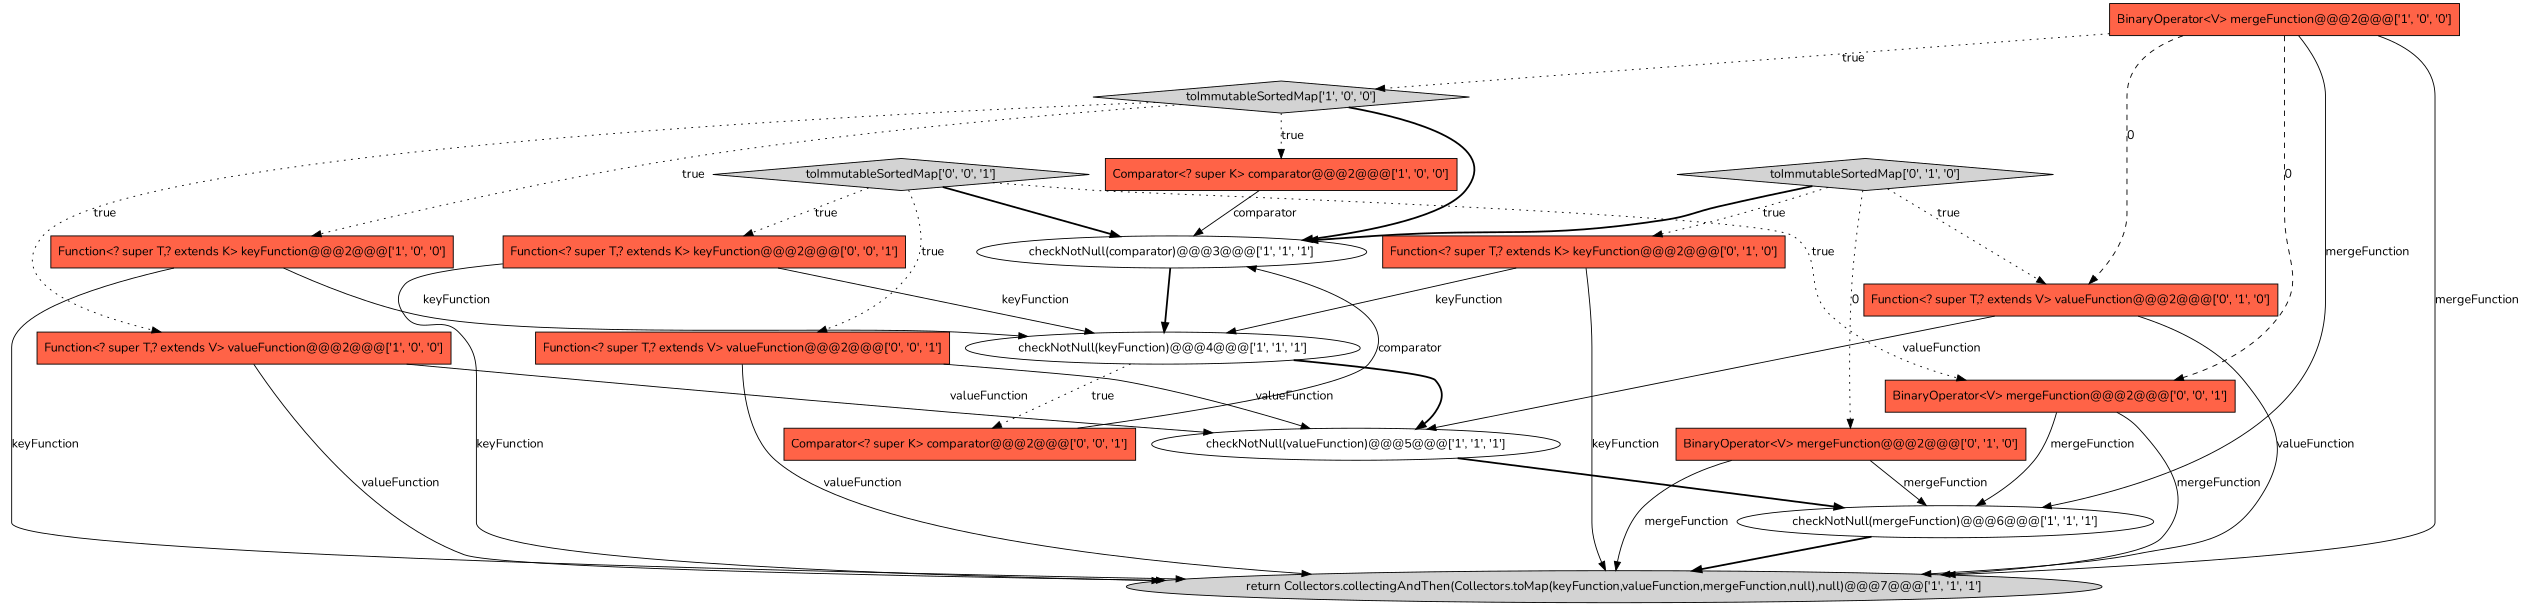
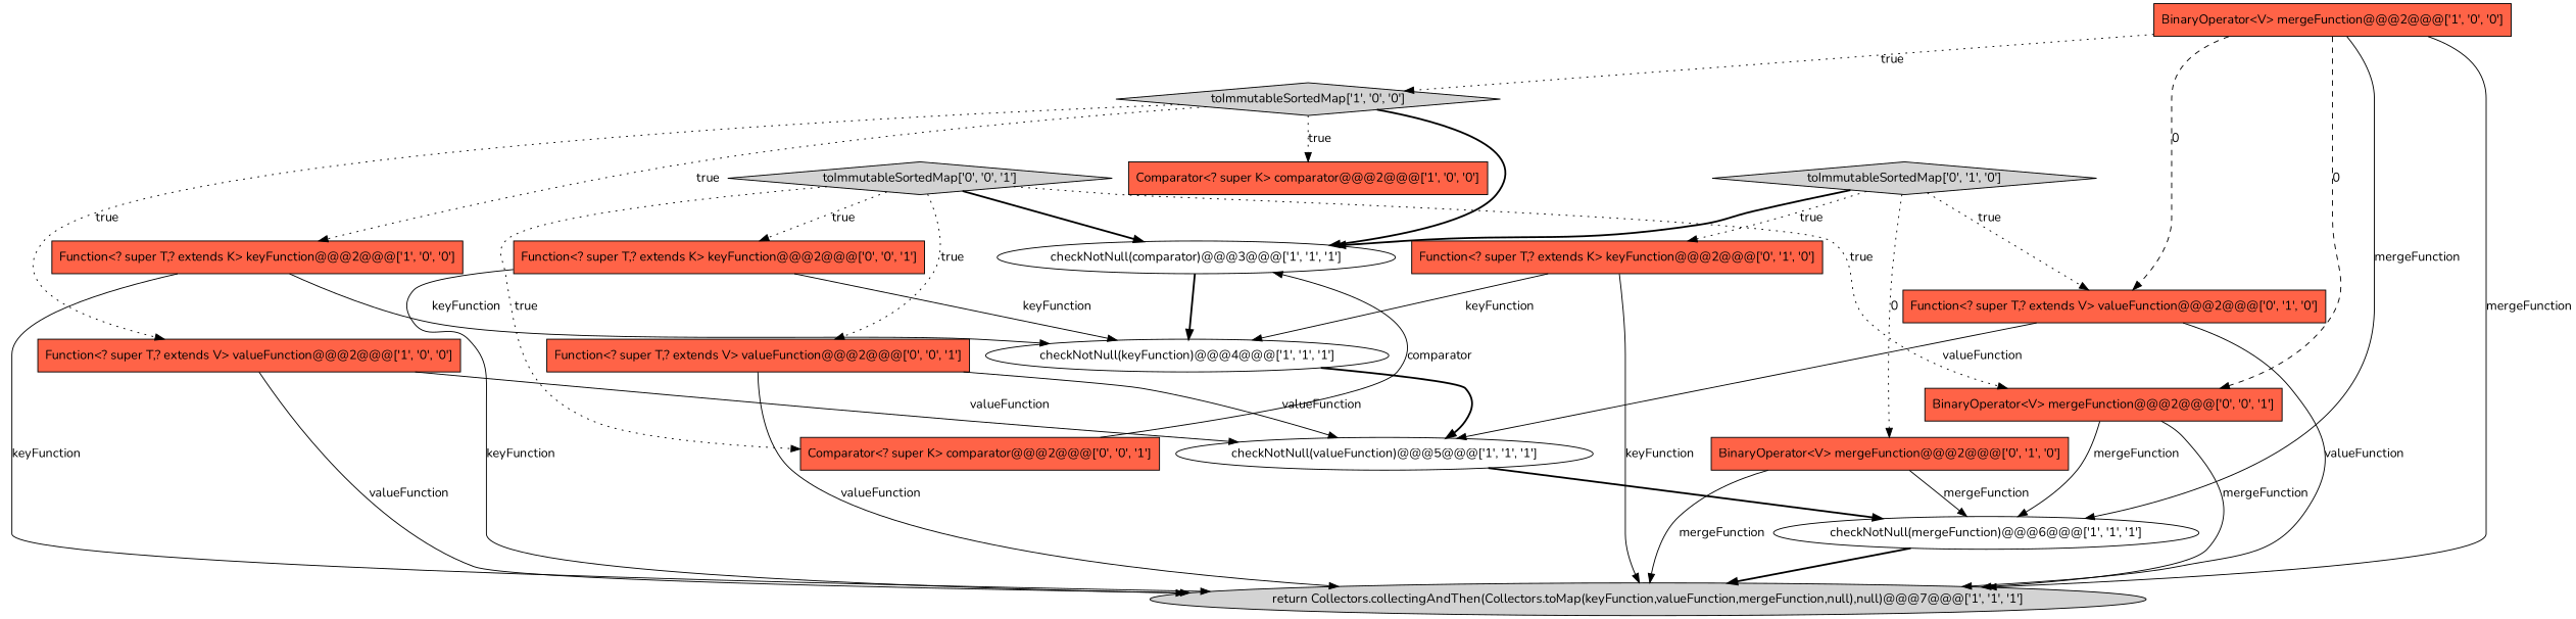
  digraph {
    fontname=Nunito
    node [fillcolor=tomato fontname=Nunito shape=box style=filled]
    edge [fontname=Nunito style=solid]
    n1 [fillcolor=white label="checkNotNull(comparator)@@@3@@@['1', '1', '1']" shape=ellipse]
    n2 [fillcolor=white label="checkNotNull(keyFunction)@@@4@@@['1', '1', '1']" shape=ellipse]
    n3 [label="Function<? super T,? extends V> valueFunction@@@2@@@['1', '0', '0']"]
    n4 [fillcolor=white label="checkNotNull(valueFunction)@@@5@@@['1', '1', '1']" shape=ellipse]
    n5 [fillcolor=lightgray label="return Collectors.collectingAndThen(Collectors.toMap(keyFunction,valueFunction,mergeFunction,null),null)@@@7@@@['1', '1', '1']" shape=ellipse]
    n6 [fillcolor=white label="checkNotNull(mergeFunction)@@@6@@@['1', '1', '1']" shape=ellipse]
    n7 [label="Function<? super T,? extends K> keyFunction@@@2@@@['1', '0', '0']"]
    n8 [label="Function<? super T,? extends V> valueFunction@@@2@@@['0', '0', '1']"]
    n9 [label="BinaryOperator<V> mergeFunction@@@2@@@['1', '0', '0']"]
    n10 [label="Function<? super T,? extends V> valueFunction@@@2@@@['0', '1', '0']"]
    n11 [label="BinaryOperator<V> mergeFunction@@@2@@@['0', '0', '1']"]
    n12 [fillcolor=lightgray label="toImmutableSortedMap['1', '0', '0']" shape=diamond]
    n13 [fillcolor=lightgray label="toImmutableSortedMap['0', '0', '1']" shape=diamond]
    n14 [label="Function<? super T,? extends K> keyFunction@@@2@@@['0', '0', '1']"]
    n15 [label="Comparator<? super K> comparator@@@2@@@['0', '0', '1']"]
    n16 [fillcolor=lightgray label="toImmutableSortedMap['0', '1', '0']" shape=diamond]
    n17 [label="Function<? super T,? extends K> keyFunction@@@2@@@['0', '1', '0']"]
    n18 [label="BinaryOperator<V> mergeFunction@@@2@@@['0', '1', '0']"]
    n19 [label="Comparator<? super K> comparator@@@2@@@['1', '0', '0']"]
    n1 -> n2 [style=bold]
    n2 -> n4 [style=bold]
    n3 -> n4 [label=valueFunction]
    n3 -> n5 [label=valueFunction]
    n4 -> n6 [style=bold]
    n6 -> n5 [style=bold]
    n7 -> n2 [label=keyFunction]
    n7 -> n5 [label=keyFunction]
    n8 -> n4 [label=valueFunction]
    n8 -> n5 [label=valueFunction]
    n9 -> n5 [label=mergeFunction]
    n9 -> n6 [label=mergeFunction]
    n9 -> n10 [label=0 style=dashed]
    n9 -> n11 [label=0 style=dashed]
    n9 -> n12 [label=true style=dotted]
    n10 -> n4 [label=valueFunction]
    n10 -> n5 [label=valueFunction]
    n11 -> n5 [label=mergeFunction]
    n11 -> n6 [label=mergeFunction]
    n12 -> n1 [style=bold]
    n12 -> n3 [label=true style=dotted]
    n12 -> n7 [label=true style=dotted]
    n12 -> n19 [label=true style=dotted]
    n13 -> n1 [style=bold]
    n13 -> n8 [label=true style=dotted]
    n13 -> n11 [label=true style=dotted]
    n13 -> n14 [label=true style=dotted]
-   n2 -> n15 [label=true style=dotted]
+   n13 -> n15 [label=true style=dotted]
    n14 -> n2 [label=keyFunction]
    n14 -> n5 [label=keyFunction]
    n15 -> n1 [label=comparator]
    n16 -> n1 [style=bold]
    n16 -> n10 [label=true style=dotted]
    n16 -> n17 [label=true style=dotted]
    n16 -> n18 [label=0 style=dotted]
    n17 -> n2 [label=keyFunction]
    n17 -> n5 [label=keyFunction]
    n18 -> n5 [label=mergeFunction]
    n18 -> n6 [label=mergeFunction]
-   n19 -> n1 [label=comparator]
  }
